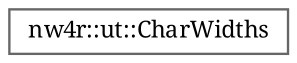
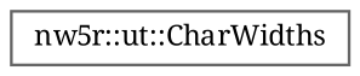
  digraph {
    rankdir=LR
    fontname="Noto Serif"
-   n1 [color=grey40 fillcolor=white fontname="Noto Serif" fontsize=10 height=0.2 label="nw4r::ut::CharWidths" shape=box style=filled width=0.4]
+   n1 [color=grey40 fillcolor=white fontname="Noto Serif" fontsize=10 height=0.2 label="nw5r::ut::CharWidths" shape=box style=filled width=0.4]
  }
